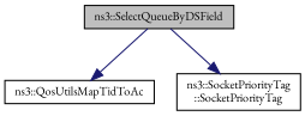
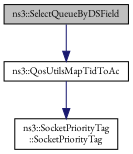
  digraph {
    fontname="EB Garamond"
    rankdir=TB
    node [color=black fillcolor=white fontname="EB Garamond" fontsize=10 shape=record style=filled]
    edge [color=midnightblue fontname="EB Garamond" fontsize=10 labelfontname=Helvetica labelfontsize=10 style=solid]
    n1 [fillcolor=grey75 fontcolor=black height=0.2 label="ns3::SelectQueueByDSField" width=0.4]
    n2 [height=0.2 label="ns3::QosUtilsMapTidToAc" width=0.4]
    n3 [height=0.2 label="ns3::SocketPriorityTag\l::SocketPriorityTag" width=0.4]
    n1 -> n2
-   n1 -> n3
+   n2 -> n3
  }
